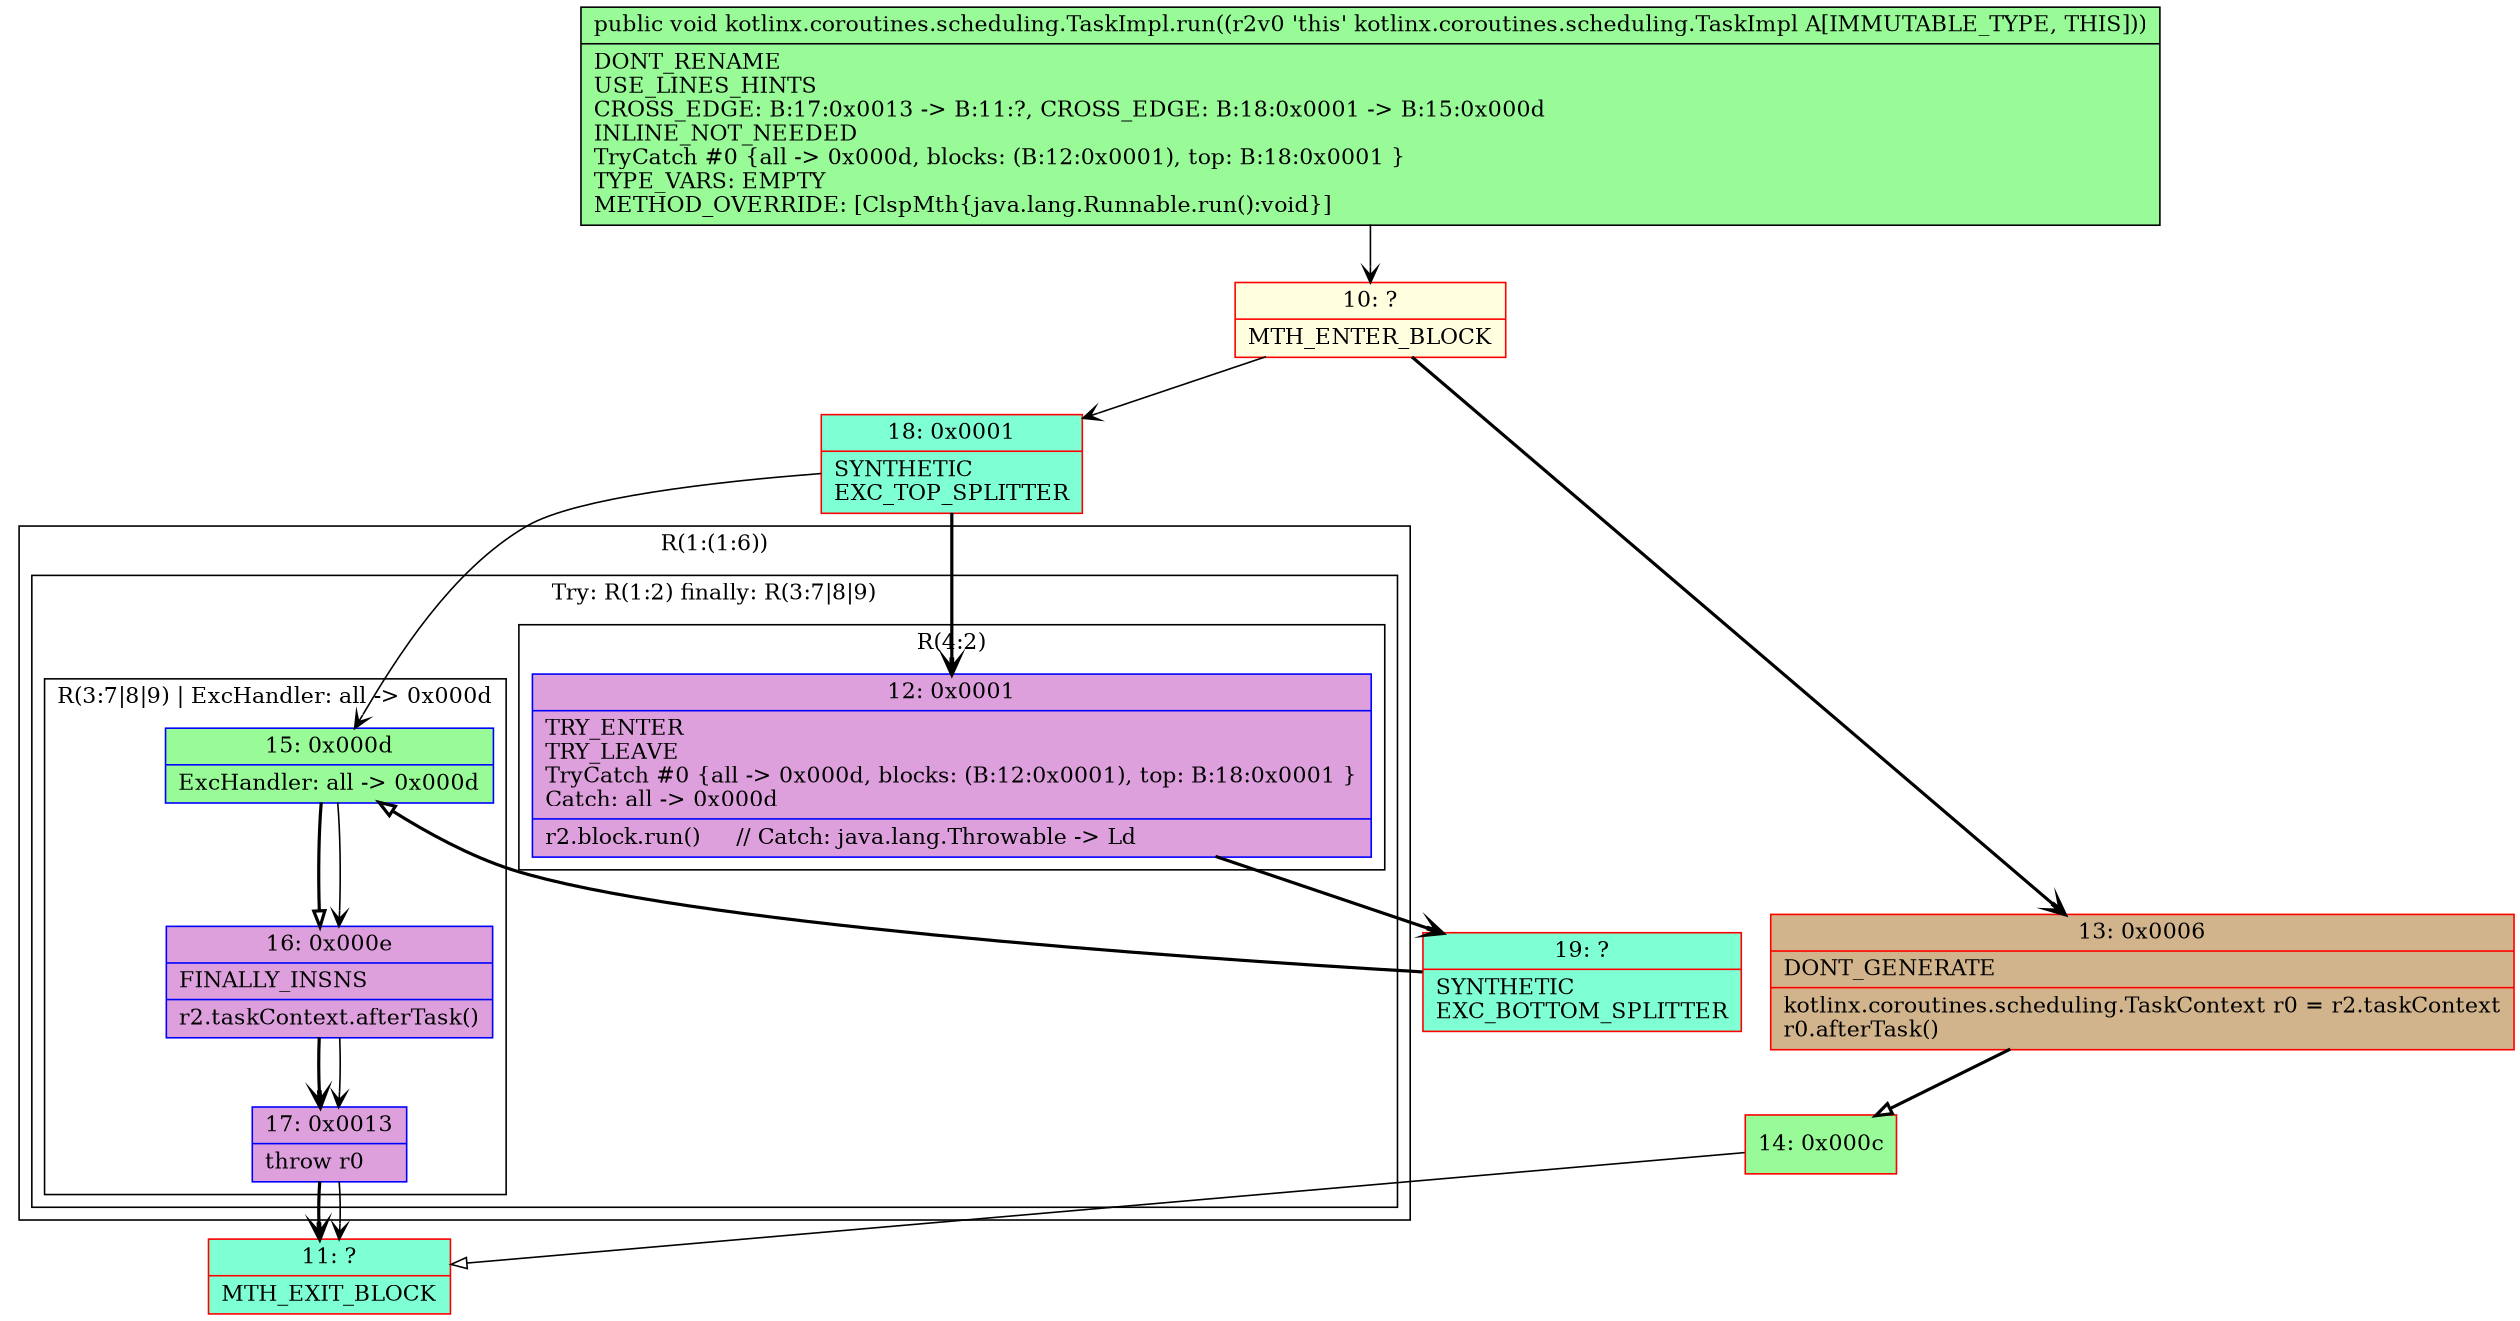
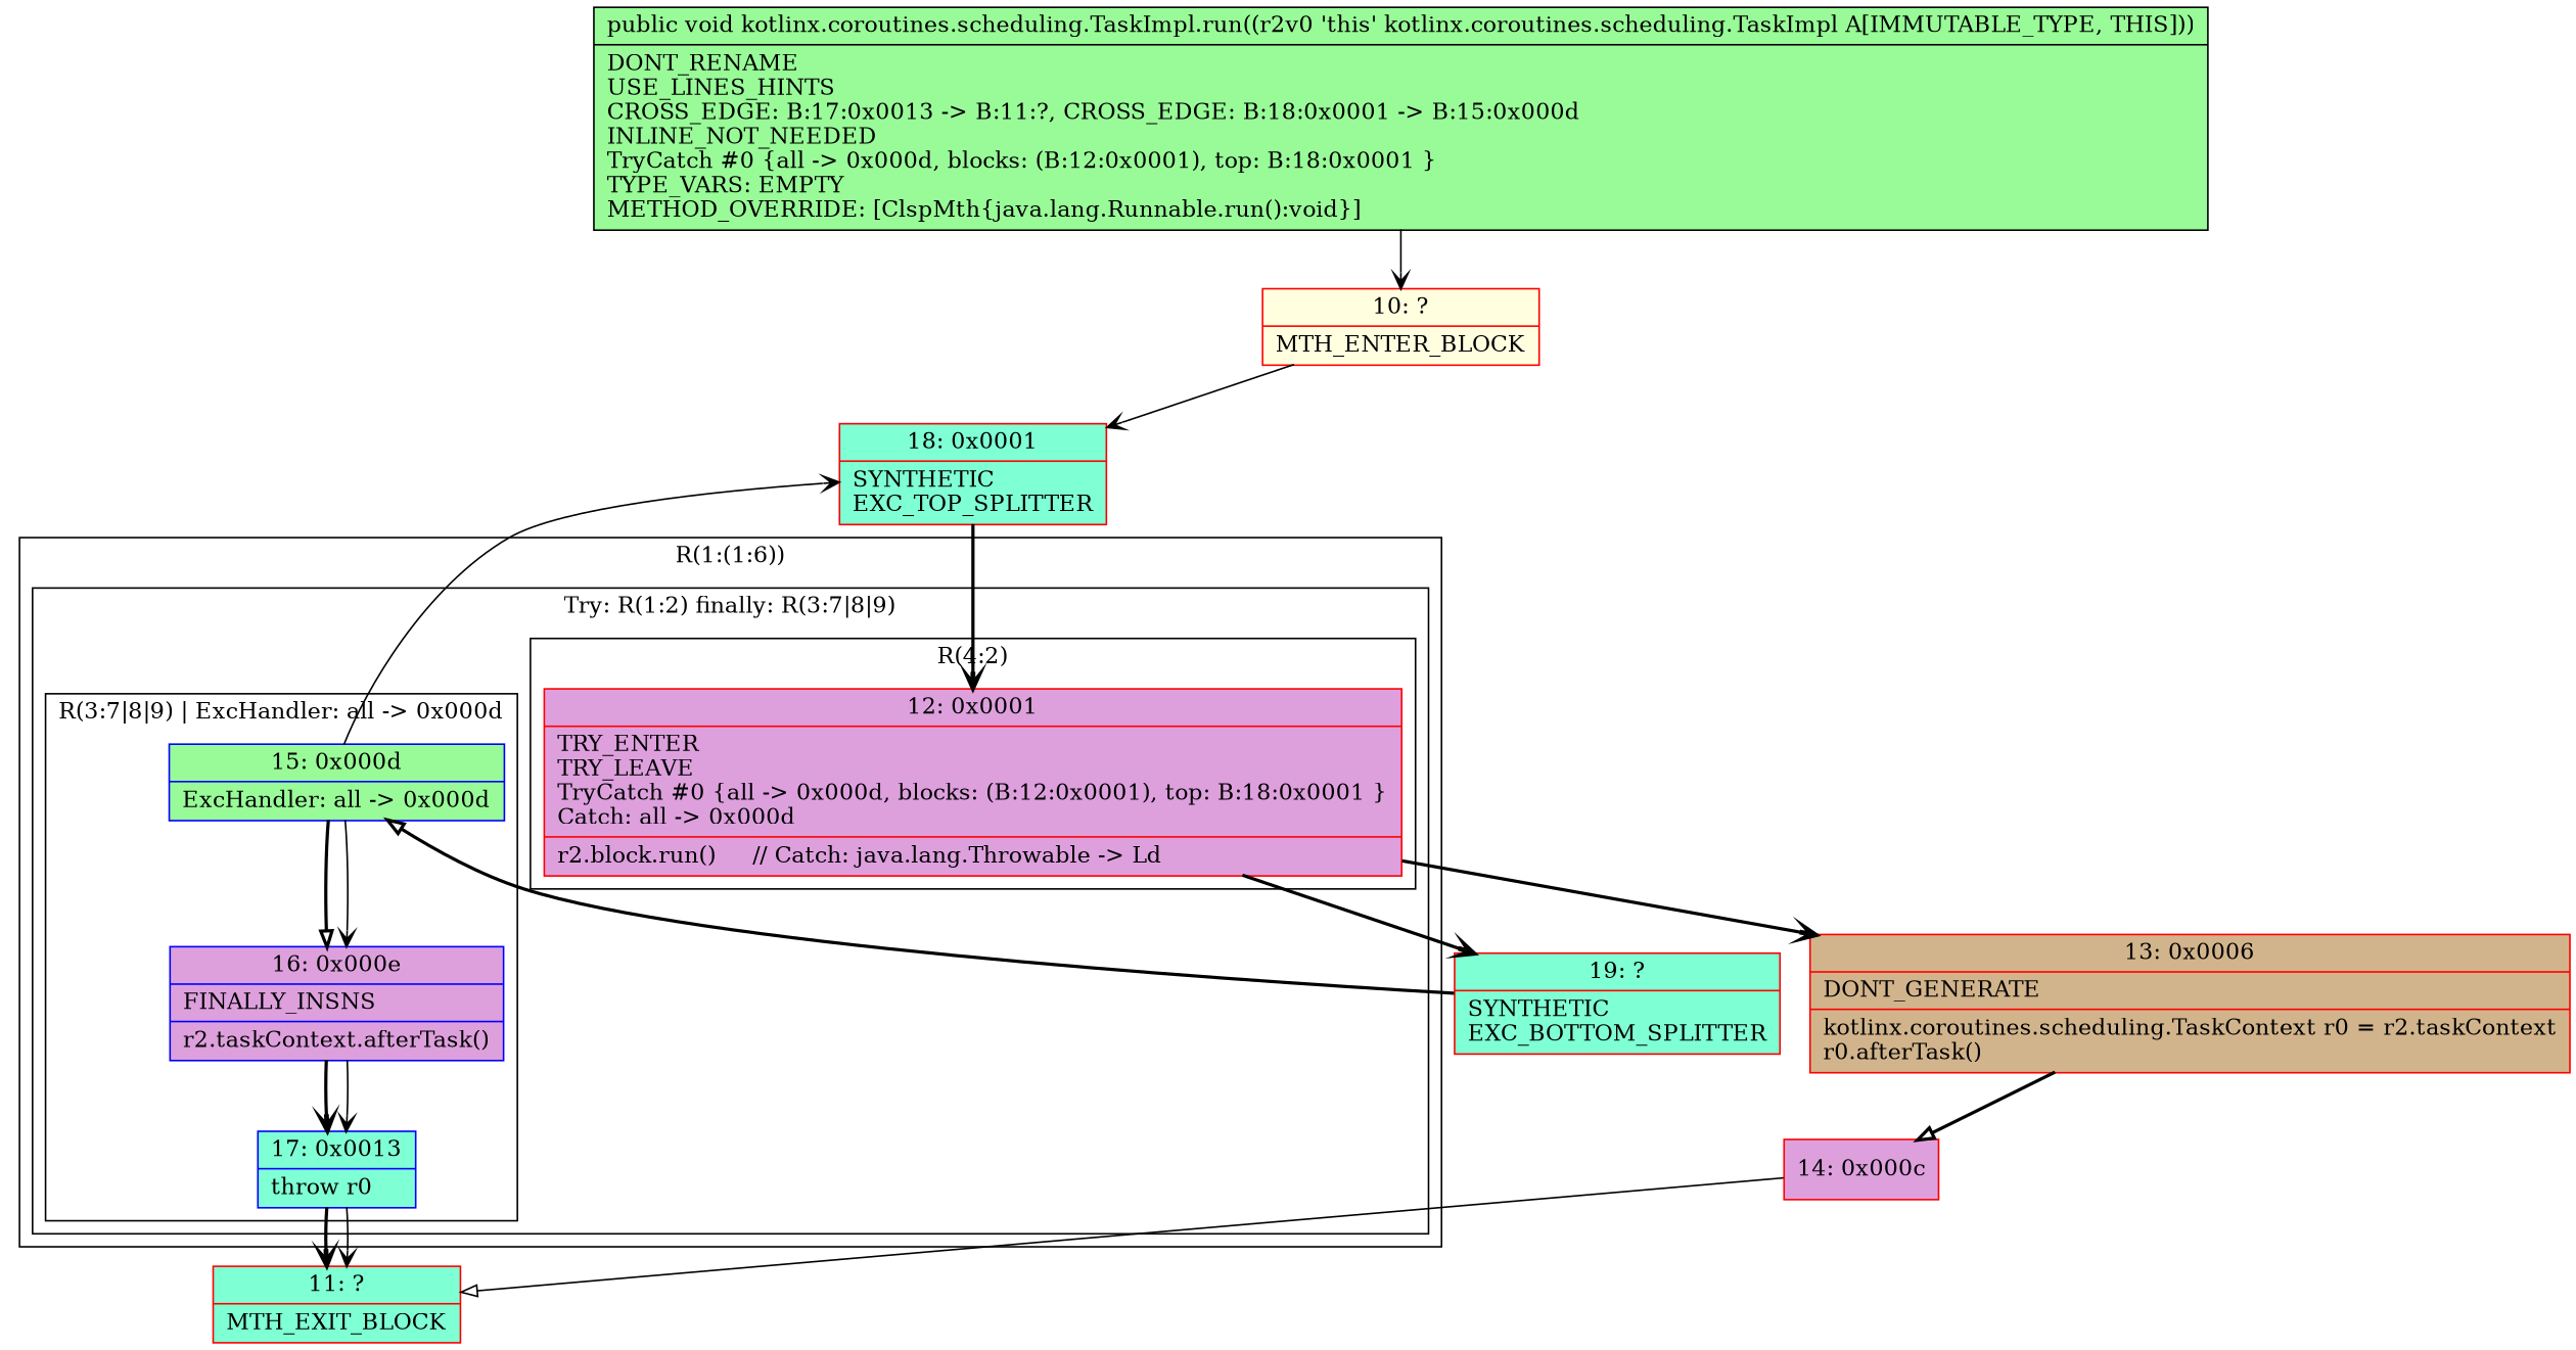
  digraph {
    node [color=red fillcolor=aquamarine shape=record style=filled]
    edge [arrowhead=vee style=bold]
-   n1 [color=blue fillcolor=plum label="{12\:\ 0x0001|TRY_ENTER\lTRY_LEAVE\lTryCatch #0 \{all \-\> 0x000d, blocks: (B:12:0x0001), top: B:18:0x0001 \}\lCatch: all \-\> 0x000d\l|r2.block.run()     \/\/ Catch: java.lang.Throwable \-\> Ld\l}"]
+   n1 [fillcolor=plum label="{12\:\ 0x0001|TRY_ENTER\lTRY_LEAVE\lTryCatch #0 \{all \-\> 0x000d, blocks: (B:12:0x0001), top: B:18:0x0001 \}\lCatch: all \-\> 0x000d\l|r2.block.run()     \/\/ Catch: java.lang.Throwable \-\> Ld\l}"]
    n2 [color=blue fillcolor=palegreen label="{15\:\ 0x000d|ExcHandler: all \-\> 0x000d\l}"]
    n3 [color=blue fillcolor=plum label="{16\:\ 0x000e|FINALLY_INSNS\l|r2.taskContext.afterTask()\l}"]
-   n4 [color=blue fillcolor=plum label="{17\:\ 0x0013|throw r0\l}"]
+   n4 [color=blue label="{17\:\ 0x0013|throw r0\l}"]
    n5 [fillcolor=tan label="{13\:\ 0x0006|DONT_GENERATE\l|kotlinx.coroutines.scheduling.TaskContext r0 = r2.taskContext\lr0.afterTask()\l}"]
    n6 [label="{19\:\ ?|SYNTHETIC\lEXC_BOTTOM_SPLITTER\l}"]
    n7 [label="{11\:\ ?|MTH_EXIT_BLOCK\l}"]
-   n8 [fillcolor=palegreen label="{14\:\ 0x000c}"]
+   n8 [fillcolor=plum label="{14\:\ 0x000c}"]
    n9 [fillcolor=lightyellow label="{10\:\ ?|MTH_ENTER_BLOCK\l}"]
    n10 [label="{18\:\ 0x0001|SYNTHETIC\lEXC_TOP_SPLITTER\l}"]
    n11 [fillcolor=palegreen label="{public void kotlinx.coroutines.scheduling.TaskImpl.run((r2v0 'this' kotlinx.coroutines.scheduling.TaskImpl A[IMMUTABLE_TYPE, THIS]))  | DONT_RENAME\lUSE_LINES_HINTS\lCROSS_EDGE: B:17:0x0013 \-\> B:11:?, CROSS_EDGE: B:18:0x0001 \-\> B:15:0x000d\lINLINE_NOT_NEEDED\lTryCatch #0 \{all \-\> 0x000d, blocks: (B:12:0x0001), top: B:18:0x0001 \}\lTYPE_VARS: EMPTY\lMETHOD_OVERRIDE: [ClspMth\{java.lang.Runnable.run():void\}]\l}" color=""]
    subgraph cluster_1 {
      label="R(1:(1:6))"
      subgraph cluster_2 {
        label="Try: R(1:2) finally: R(3:7|8|9)"
        subgraph cluster_3 {
          label="R(4:2)"
          n1
        }
        subgraph cluster_4 {
          label="R(3:7|8|9) | ExcHandler: all \-\> 0x000d\l"
          n2
          n3
          n4
        }
      }
    }
    subgraph cluster_5 {
      label="R(3:7|8|9) | ExcHandler: all \-\> 0x000d\l"
    }
-   n9 -> n5
+   n1 -> n5
    n1 -> n6
    n2 -> n3 [arrowhead=onormal]
    n2 -> n3 [style=solid]
    n3 -> n4
    n3 -> n4 [style=solid]
    n4 -> n7
    n4 -> n7 [style=solid]
    n5 -> n8 [arrowhead=onormal]
    n6 -> n2 [arrowhead=onormal]
    n8 -> n7 [arrowhead=onormal style=solid]
    n9 -> n10 [style=solid]
    n10 -> n1
-   n10 -> n2 [style=solid]
+   n2 -> n10 [style=solid]
    n11 -> n9 [style=solid]
  }
